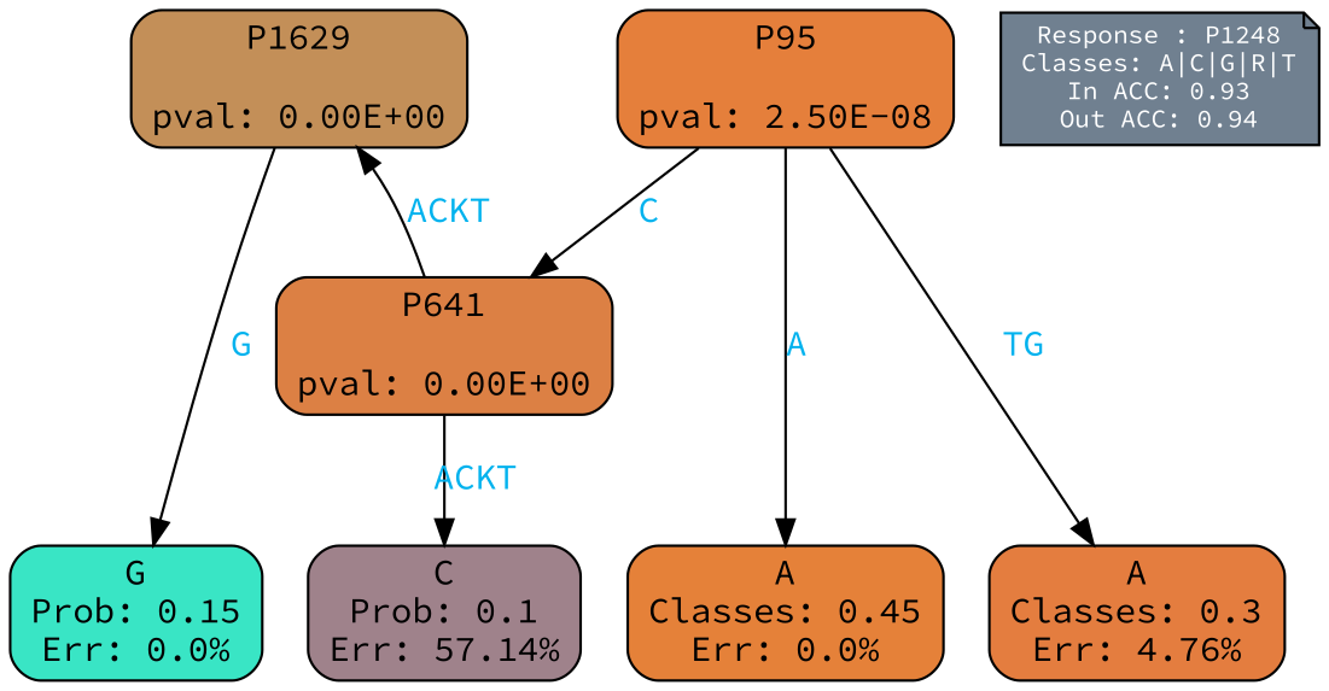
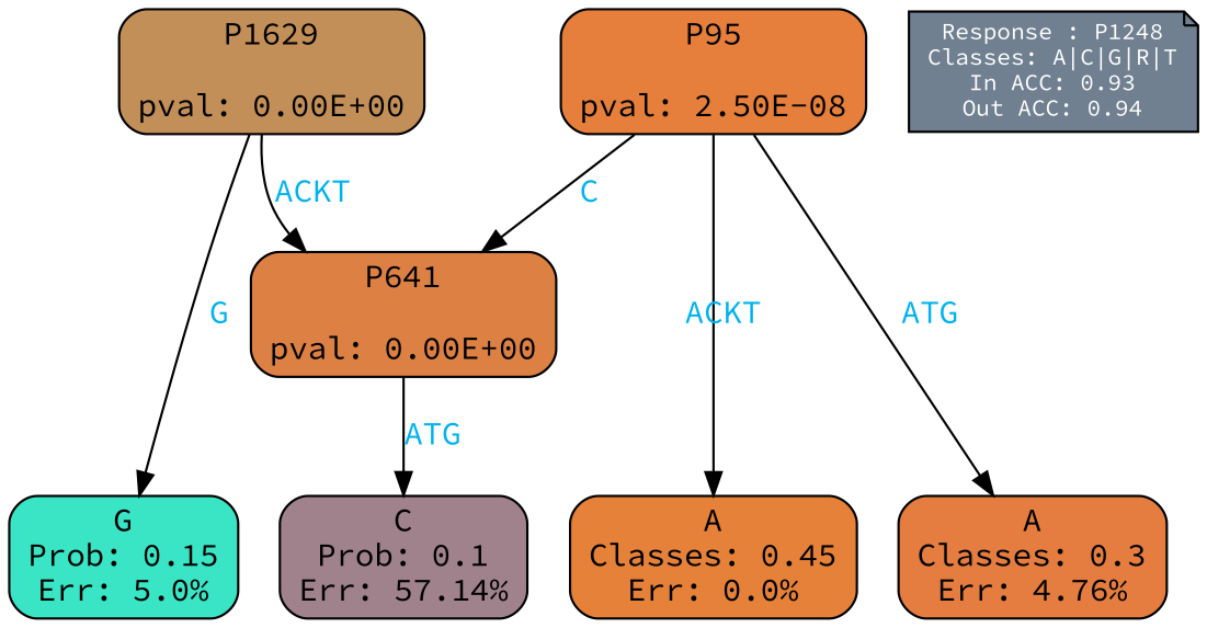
  digraph {
    fontname="Source Code Pro"
    ranksep=equally
    splines=polylines
    node [color=black fontname="Source Code Pro" shape=box style="filled, rounded"]
    edge [fontcolor=deepskyblue2 fontname="Source Code Pro"]
    n1 [fillcolor="#9f828b" label="C\nProb: 0.1\nErr: 57.14%"]
    n2 [fillcolor="#e58139" label="A\nClasses: 0.45\nErr: 0.0%"]
    n3 [fillcolor="#e47d3f" label="A\nClasses: 0.3\nErr: 4.76%"]
-   n4 [fillcolor="#39e5c5" label="G\nProb: 0.15\nErr: 0.0%"]
+   n4 [fillcolor="#39e5c5" label="G\nProb: 0.15\nErr: 5.0%"]
    n5 [align=left fillcolor=slategray fontcolor=white fontsize=10 label="Response : P1248\nClasses: A|C|G|R|T\nIn ACC: 0.93\nOut ACC: 0.94\n" shape=note style=filled]
    n6 [fillcolor="#c38f58" label="P1629\n\npval: 0.00E+00"]
    n7 [fillcolor="#dc8044" label="P641\n\npval: 0.00E+00"]
    n8 [fillcolor="#e57f3b" label="P95\n\npval: 2.50E-08"]
    subgraph sub_1 {
      rank=same
      n1
      n2
      n3
      n4
    }
    subgraph sub_2 {
      rank=same
      n5
      n6
    }
    n6 -> n4 [label=G]
-   n7 -> n6 [label=ACKT]
-   n7 -> n1 [label=ACKT]
-   n8 -> n2 [label=A]
-   n8 -> n3 [label=TG]
+   n6 -> n7 [label=ACKT]
+   n7 -> n1 [label=ATG]
+   n8 -> n2 [label=ACKT]
+   n8 -> n3 [label=ATG]
    n8 -> n7 [label=C]
  }
